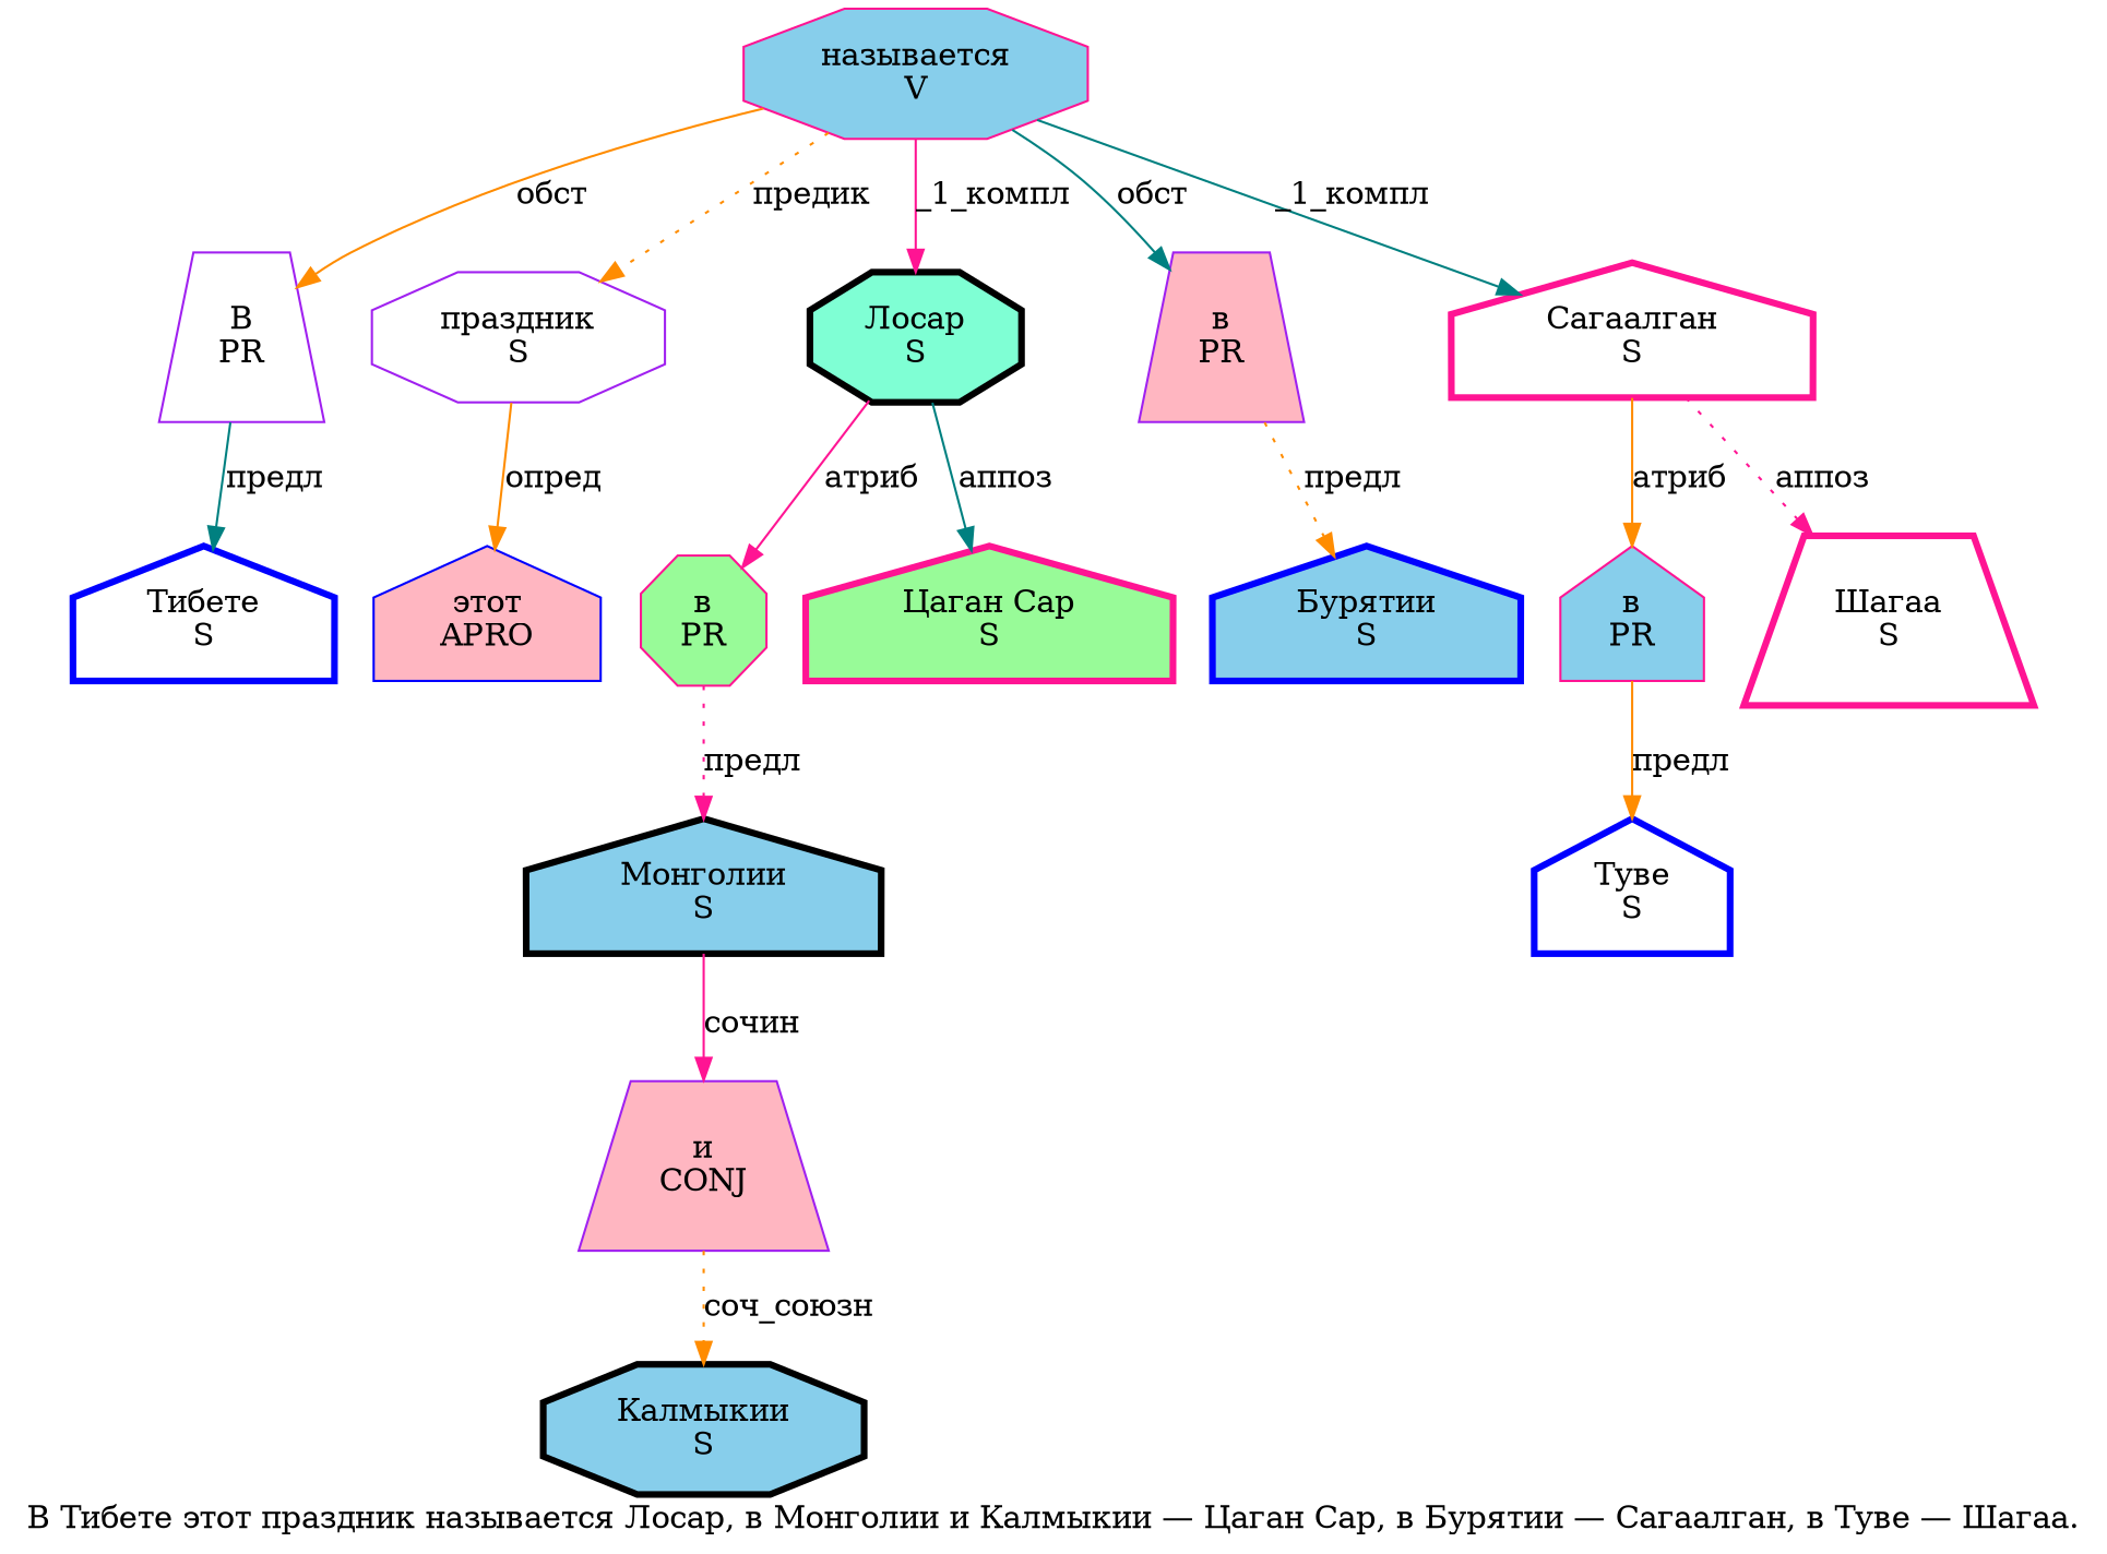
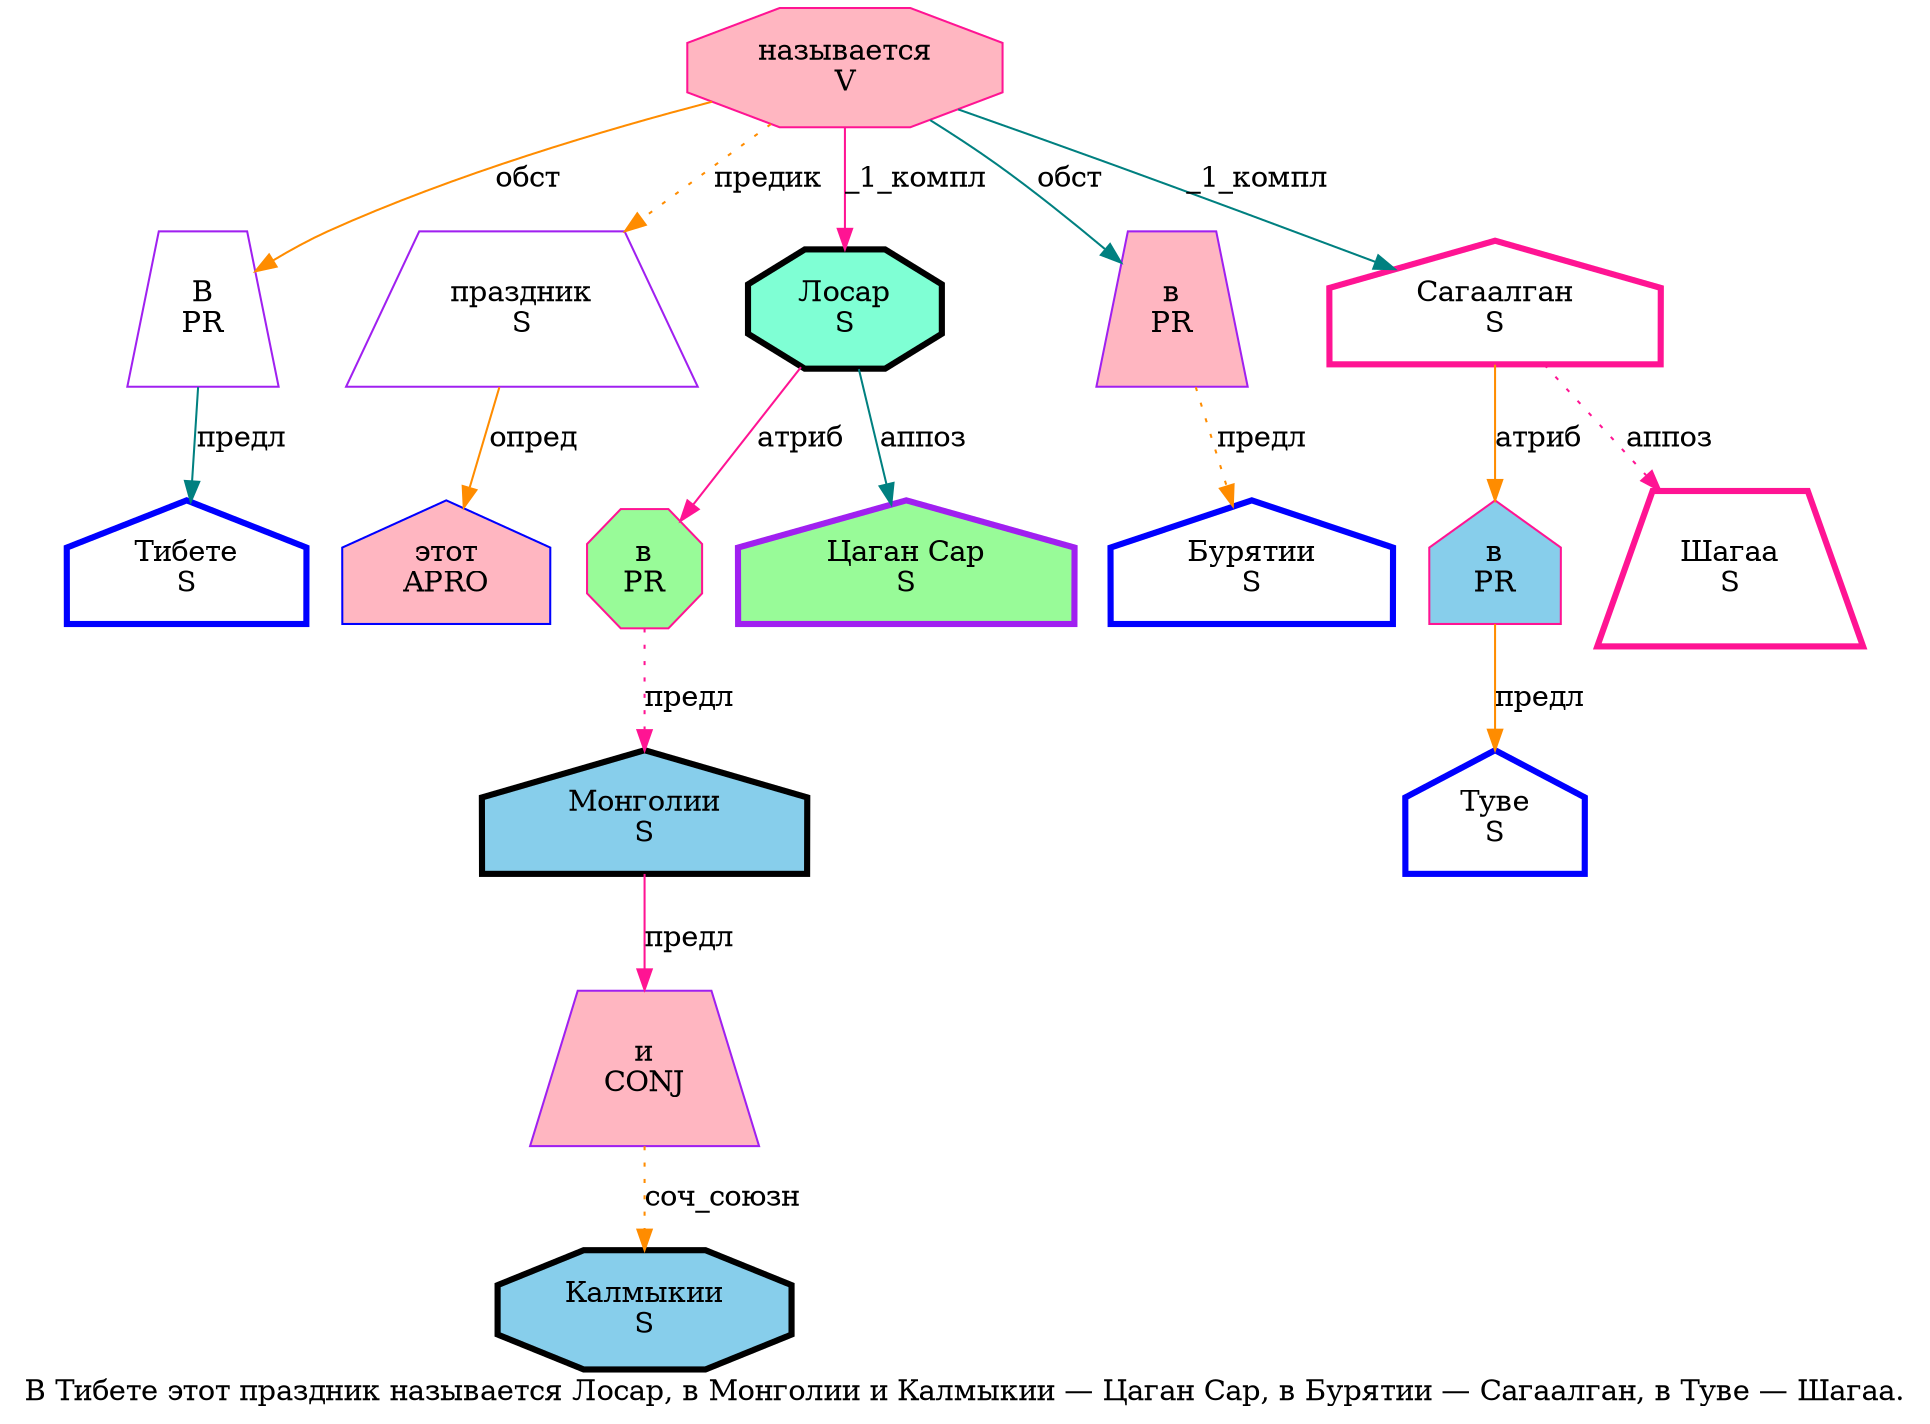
  digraph {
    label="В Тибете этот праздник называется Лосар, в Монголии и Калмыкии — Цаган Сар, в Бурятии — Сагаалган, в Туве — Шагаа."
    node [color=deeppink fillcolor=white penwidth=3 shape=house style=filled]
    edge [color=darkorange style=solid]
    n1 [color=purple label="В\nPR" penwidth=1 shape=trapezium]
    n2 [color=blue label="Тибете\nS"]
    n3 [color=blue fillcolor=lightpink label="этот\nAPRO" penwidth=1]
-   n4 [color=purple label="праздник\nS" penwidth=1 shape=octagon]
-   n5 [fillcolor=skyblue label="называется\nV" penwidth=1 shape=octagon]
+   n4 [color=purple label="праздник\nS" penwidth=1 shape=trapezium]
+   n5 [fillcolor=lightpink label="называется\nV" penwidth=1 shape=octagon]
    n6 [color=black fillcolor=aquamarine label="Лосар\nS" shape=octagon]
    n7 [color=purple fillcolor=lightpink label="в\nPR" penwidth=1 shape=trapezium]
    n8 [label="Сагаалган\nS"]
    n9 [fillcolor=palegreen label="в\nPR" penwidth=1 shape=octagon]
-   n10 [fillcolor=palegreen label="Цаган Сар\nS"]
-   n11 [color=blue fillcolor=skyblue label="Бурятии\nS"]
+   n10 [color=purple fillcolor=palegreen label="Цаган Сар\nS"]
+   n11 [color=blue label="Бурятии\nS"]
    n12 [fillcolor=skyblue label="в\nPR" penwidth=1]
    n13 [label="Шагаа\nS" shape=trapezium]
    n14 [color=black fillcolor=skyblue label="Монголии\nS"]
    n15 [color=purple fillcolor=lightpink label="и\nCONJ" penwidth=1 shape=trapezium]
    n16 [color=black fillcolor=skyblue label="Калмыкии\nS" shape=octagon]
    n17 [color=blue label="Туве\nS"]
    n1 -> n2 [color=teal label="предл"]
    n4 -> n3 [label="опред"]
    n5 -> n1 [label="обст"]
    n5 -> n4 [label="предик" style=dotted]
    n5 -> n6 [color=deeppink label="_1_компл"]
    n5 -> n7 [color=teal label="обст"]
    n5 -> n8 [color=teal label="_1_компл"]
    n6 -> n9 [color=deeppink label="атриб"]
    n6 -> n10 [color=teal label="аппоз"]
    n7 -> n11 [label="предл" style=dotted]
    n8 -> n12 [label="атриб"]
    n8 -> n13 [color=deeppink label="аппоз" style=dotted]
    n9 -> n14 [color=deeppink label="предл" style=dotted]
    n12 -> n17 [label="предл"]
-   n14 -> n15 [color=deeppink label="сочин"]
+   n14 -> n15 [color=deeppink label="предл"]
    n15 -> n16 [label="соч_союзн" style=dotted]
  }
